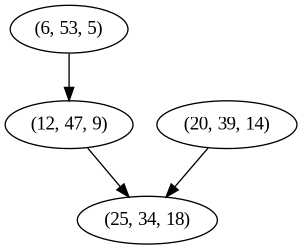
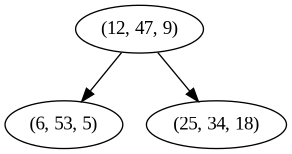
  digraph {
    fontname="Liberation Serif"
    node [fontname="Liberation Serif"]
    edge [fontname="Liberation Serif"]
    "(6, 53, 5)"
    "(12, 47, 9)"
    "(25, 34, 18)"
-   "(20, 39, 14)"
-   "(6, 53, 5)" -> "(12, 47, 9)"
+   "(12, 47, 9)" -> "(6, 53, 5)"
    "(12, 47, 9)" -> "(25, 34, 18)"
-   "(20, 39, 14)" -> "(25, 34, 18)"
  }
